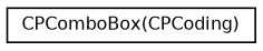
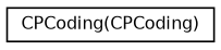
  digraph {
    rankdir=TB
-   n1 [color=black fillcolor=white fontname=Helvetica fontsize=10 height=0.2 label="CPComboBox(CPCoding)" shape=record style=filled width=0.4]
+   n1 [color=black fillcolor=white fontname=Helvetica fontsize=10 height=0.2 label="CPCoding(CPCoding)" shape=record style=filled width=0.4]
  }
